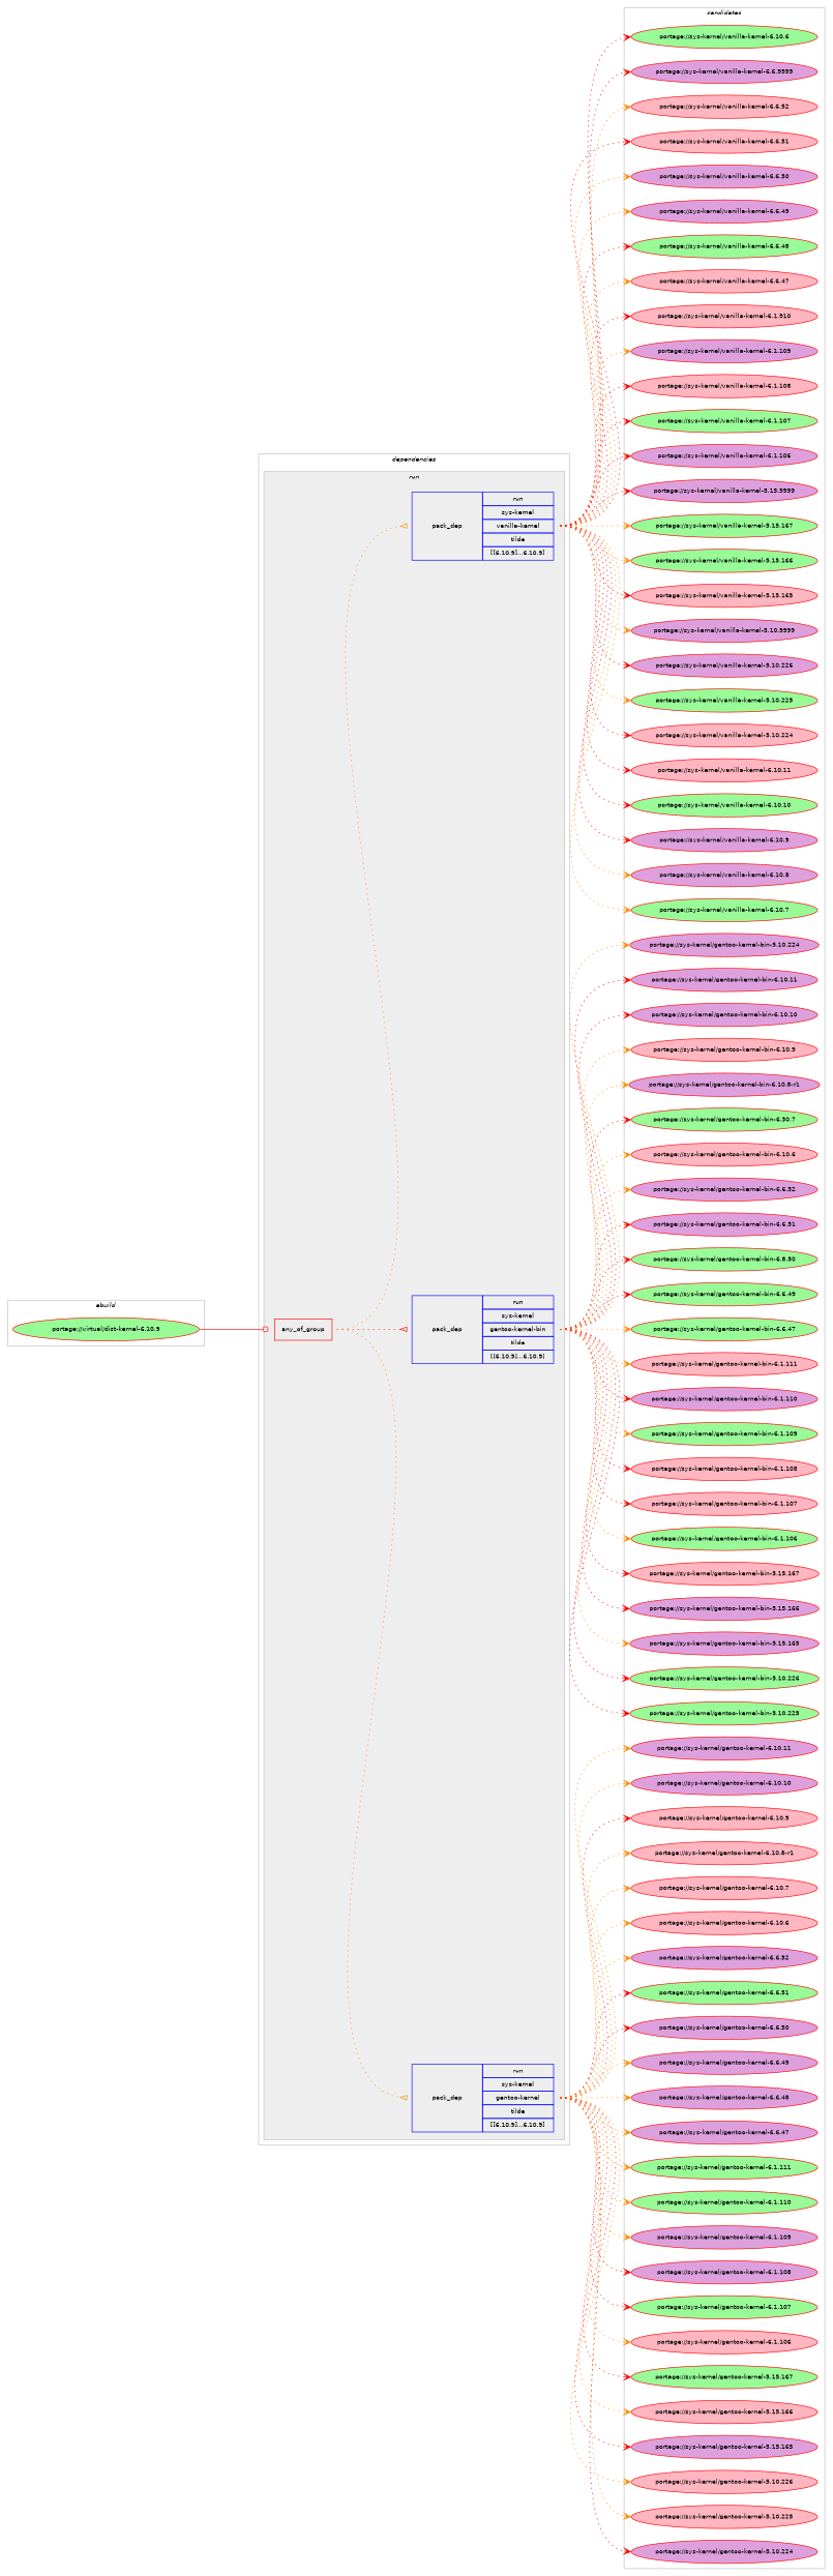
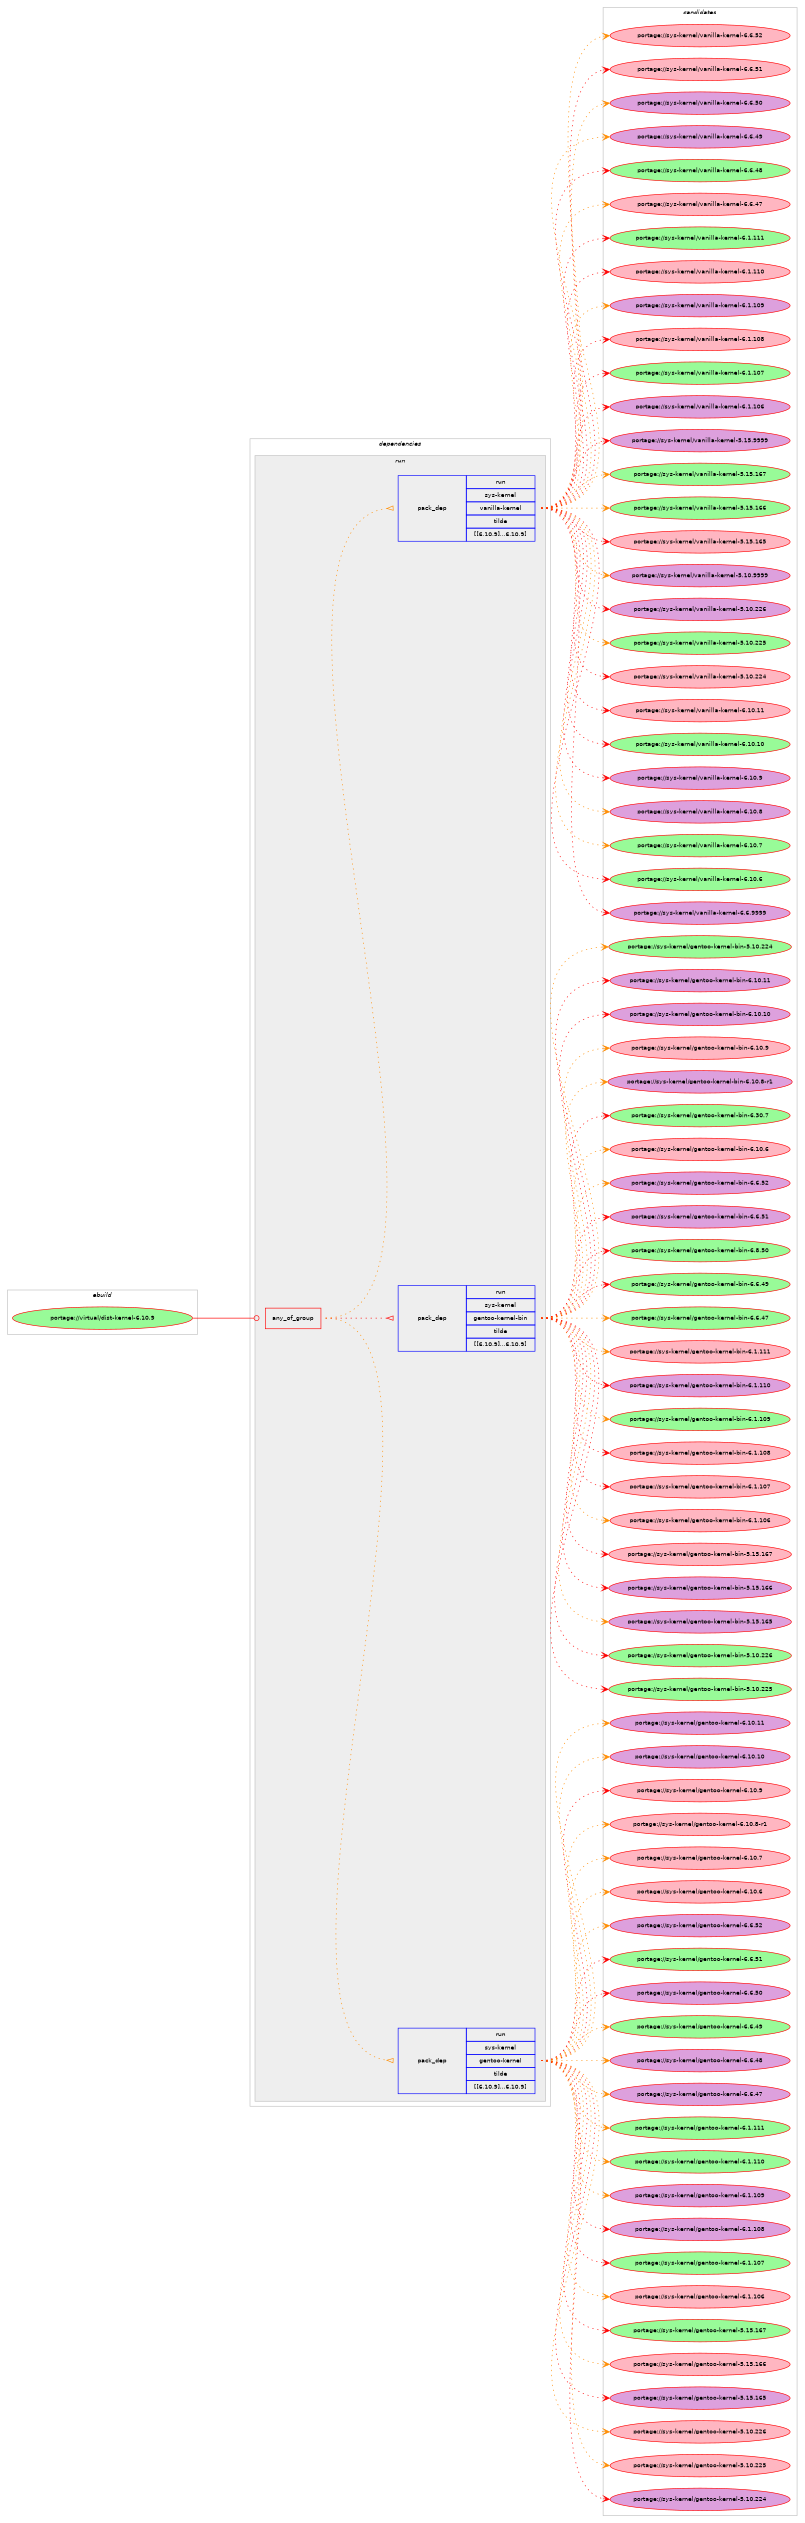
  digraph {
    compound=true
    concentrate=true
    fontname=Helvetica
    fontsize=10
    newrank=true
    rankdir=LR
    ranksep=1.5
    node [color=red fillcolor=plum fontname=Helvetica fontsize=10 style=filled]
    edge [arrowhead=vee color=red headport=w style=dotted tailport=e weight=100]
    n1 [fillcolor=palegreen label="portage://virtual/dist-kernel-6.10.9" width=4]
    n2 [color=blue label=<<TABLE BORDER="0" CELLBORDER="1" CELLSPACING="0" CELLPADDING="4" WIDTH="220"><TR><TD ROWSPAN="6" CELLPADDING="30">pack_dep</TD></TR><TR><TD WIDTH="110">run</TD></TR><TR><TD>sys-kernel</TD></TR><TR><TD>gentoo-kernel</TD></TR><TR><TD>tilde</TD></TR><TR><TD>[[6,10,9],,,6.10.9]</TD></TR></TABLE>> shape=none fillcolor="" style=""]
    n3 [color=blue label=<<TABLE BORDER="0" CELLBORDER="1" CELLSPACING="0" CELLPADDING="4" WIDTH="220"><TR><TD ROWSPAN="6" CELLPADDING="30">pack_dep</TD></TR><TR><TD WIDTH="110">run</TD></TR><TR><TD>sys-kernel</TD></TR><TR><TD>gentoo-kernel-bin</TD></TR><TR><TD>tilde</TD></TR><TR><TD>[[6,10,9],,,6.10.9]</TD></TR></TABLE>> shape=none fillcolor="" style=""]
    n4 [color=blue label=<<TABLE BORDER="0" CELLBORDER="1" CELLSPACING="0" CELLPADDING="4" WIDTH="220"><TR><TD ROWSPAN="6" CELLPADDING="30">pack_dep</TD></TR><TR><TD WIDTH="110">run</TD></TR><TR><TD>sys-kernel</TD></TR><TR><TD>vanilla-kernel</TD></TR><TR><TD>tilde</TD></TR><TR><TD>[[6,10,9],,,6.10.9]</TD></TR></TABLE>> shape=none fillcolor="" style=""]
    n5 [label=<<TABLE BORDER="0" CELLBORDER="1" CELLSPACING="0" CELLPADDING="4"><TR><TD CELLPADDING="10">any_of_group</TD></TR></TABLE>> shape=none fillcolor="" style=""]
    n6 [label="portage://sys-kernel/gentoo-kernel-6.10.11" width=4]
    n7 [label="portage://sys-kernel/gentoo-kernel-6.10.10" width=4]
    n8 [fillcolor=lightpink label="portage://sys-kernel/gentoo-kernel-6.10.9" width=4]
    n9 [fillcolor=lightpink label="portage://sys-kernel/gentoo-kernel-6.10.8-r1" width=4]
    n10 [fillcolor=lightpink label="portage://sys-kernel/gentoo-kernel-6.10.7" width=4]
    n11 [fillcolor=lightpink label="portage://sys-kernel/gentoo-kernel-6.10.6" width=4]
    n12 [label="portage://sys-kernel/gentoo-kernel-6.6.52" width=4]
    n13 [fillcolor=palegreen label="portage://sys-kernel/gentoo-kernel-6.6.51" width=4]
    n14 [label="portage://sys-kernel/gentoo-kernel-6.6.50" width=4]
-   n15 [label="portage://sys-kernel/gentoo-kernel-6.6.49" width=4]
+   n15 [fillcolor=palegreen label="portage://sys-kernel/gentoo-kernel-6.6.49" width=4]
    n16 [label="portage://sys-kernel/gentoo-kernel-6.6.48" width=4]
    n17 [label="portage://sys-kernel/gentoo-kernel-6.6.47" width=4]
    n18 [fillcolor=palegreen label="portage://sys-kernel/gentoo-kernel-6.1.111" width=4]
    n19 [fillcolor=palegreen label="portage://sys-kernel/gentoo-kernel-6.1.110" width=4]
    n20 [label="portage://sys-kernel/gentoo-kernel-6.1.109" width=4]
    n21 [label="portage://sys-kernel/gentoo-kernel-6.1.108" width=4]
    n22 [fillcolor=palegreen label="portage://sys-kernel/gentoo-kernel-6.1.107" width=4]
    n23 [fillcolor=lightpink label="portage://sys-kernel/gentoo-kernel-6.1.106" width=4]
    n24 [fillcolor=palegreen label="portage://sys-kernel/gentoo-kernel-5.15.167" width=4]
    n25 [fillcolor=lightpink label="portage://sys-kernel/gentoo-kernel-5.15.166" width=4]
    n26 [label="portage://sys-kernel/gentoo-kernel-5.15.165" width=4]
    n27 [fillcolor=lightpink label="portage://sys-kernel/gentoo-kernel-5.10.226" width=4]
    n28 [fillcolor=lightpink label="portage://sys-kernel/gentoo-kernel-5.10.225" width=4]
    n29 [label="portage://sys-kernel/gentoo-kernel-5.10.224" width=4]
    n30 [label="portage://sys-kernel/gentoo-kernel-bin-6.10.11" width=4]
    n31 [label="portage://sys-kernel/gentoo-kernel-bin-6.10.10" width=4]
    n32 [fillcolor=lightpink label="portage://sys-kernel/gentoo-kernel-bin-6.10.9" width=4]
    n33 [label="portage://sys-kernel/gentoo-kernel-bin-6.10.8-r1" width=4]
    n34 [fillcolor=palegreen label="portage://sys-kernel/gentoo-kernel-bin-6.30.7" width=4]
    n35 [fillcolor=lightpink label="portage://sys-kernel/gentoo-kernel-bin-6.10.6" width=4]
    n36 [label="portage://sys-kernel/gentoo-kernel-bin-6.6.52" width=4]
    n37 [label="portage://sys-kernel/gentoo-kernel-bin-6.6.51" width=4]
    n38 [fillcolor=palegreen label="portage://sys-kernel/gentoo-kernel-bin-6.8.50" width=4]
    n39 [fillcolor=palegreen label="portage://sys-kernel/gentoo-kernel-bin-6.6.49" width=4]
    n40 [fillcolor=palegreen label="portage://sys-kernel/gentoo-kernel-bin-6.6.47" width=4]
    n41 [fillcolor=lightpink label="portage://sys-kernel/gentoo-kernel-bin-6.1.111" width=4]
    n42 [label="portage://sys-kernel/gentoo-kernel-bin-6.1.110" width=4]
    n43 [fillcolor=palegreen label="portage://sys-kernel/gentoo-kernel-bin-6.1.109" width=4]
    n44 [fillcolor=lightpink label="portage://sys-kernel/gentoo-kernel-bin-6.1.108" width=4]
    n45 [fillcolor=lightpink label="portage://sys-kernel/gentoo-kernel-bin-6.1.107" width=4]
-   n46 [fillcolor=palegreen label="portage://sys-kernel/gentoo-kernel-bin-6.1.106" width=4]
+   n46 [fillcolor=lightpink label="portage://sys-kernel/gentoo-kernel-bin-6.1.106" width=4]
    n47 [fillcolor=lightpink label="portage://sys-kernel/gentoo-kernel-bin-5.15.167" width=4]
    n48 [label="portage://sys-kernel/gentoo-kernel-bin-5.15.166" width=4]
    n49 [label="portage://sys-kernel/gentoo-kernel-bin-5.15.165" width=4]
    n50 [fillcolor=palegreen label="portage://sys-kernel/gentoo-kernel-bin-5.10.226" width=4]
    n51 [fillcolor=palegreen label="portage://sys-kernel/gentoo-kernel-bin-5.10.225" width=4]
-   n52 [label="portage://sys-kernel/gentoo-kernel-bin-5.10.224" width=4]
+   n52 [fillcolor=palegreen label="portage://sys-kernel/gentoo-kernel-bin-5.10.224" width=4]
    n53 [fillcolor=lightpink label="portage://sys-kernel/vanilla-kernel-6.10.11" width=4]
    n54 [fillcolor=palegreen label="portage://sys-kernel/vanilla-kernel-6.10.10" width=4]
    n55 [label="portage://sys-kernel/vanilla-kernel-6.10.9" width=4]
    n56 [label="portage://sys-kernel/vanilla-kernel-6.10.8" width=4]
    n57 [fillcolor=palegreen label="portage://sys-kernel/vanilla-kernel-6.10.7" width=4]
    n58 [fillcolor=palegreen label="portage://sys-kernel/vanilla-kernel-6.10.6" width=4]
    n59 [label="portage://sys-kernel/vanilla-kernel-6.6.9999" width=4]
    n60 [fillcolor=lightpink label="portage://sys-kernel/vanilla-kernel-6.6.52" width=4]
    n61 [fillcolor=lightpink label="portage://sys-kernel/vanilla-kernel-6.6.51" width=4]
    n62 [label="portage://sys-kernel/vanilla-kernel-6.6.50" width=4]
    n63 [label="portage://sys-kernel/vanilla-kernel-6.6.49" width=4]
    n64 [fillcolor=palegreen label="portage://sys-kernel/vanilla-kernel-6.6.48" width=4]
    n65 [fillcolor=lightpink label="portage://sys-kernel/vanilla-kernel-6.6.47" width=4]
-   n67 [fillcolor=lightpink label="portage://sys-kernel/vanilla-kernel-6.1.910" width=4]
+   n66 [fillcolor=palegreen label="portage://sys-kernel/vanilla-kernel-6.1.111" width=4]
+   n67 [fillcolor=lightpink label="portage://sys-kernel/vanilla-kernel-6.1.110" width=4]
    n68 [label="portage://sys-kernel/vanilla-kernel-6.1.109" width=4]
    n69 [fillcolor=lightpink label="portage://sys-kernel/vanilla-kernel-6.1.108" width=4]
    n70 [fillcolor=palegreen label="portage://sys-kernel/vanilla-kernel-6.1.107" width=4]
    n71 [label="portage://sys-kernel/vanilla-kernel-6.1.106" width=4]
    n72 [label="portage://sys-kernel/vanilla-kernel-5.15.9999" width=4]
    n73 [fillcolor=palegreen label="portage://sys-kernel/vanilla-kernel-5.15.167" width=4]
    n74 [fillcolor=palegreen label="portage://sys-kernel/vanilla-kernel-5.15.166" width=4]
    n75 [fillcolor=lightpink label="portage://sys-kernel/vanilla-kernel-5.15.165" width=4]
    n76 [label="portage://sys-kernel/vanilla-kernel-5.10.9999" width=4]
    n77 [label="portage://sys-kernel/vanilla-kernel-5.10.226" width=4]
    n78 [fillcolor=palegreen label="portage://sys-kernel/vanilla-kernel-5.10.225" width=4]
    n79 [fillcolor=lightpink label="portage://sys-kernel/vanilla-kernel-5.10.224" width=4]
    subgraph cluster_1 {
      color=gray
      label=<<i>ebuild</i>>
      n1
    }
    subgraph cluster_2 {
      color=gray
      label=<<i>dependencies</i>>
      subgraph cluster_3 {
        color=gray
        fillcolor="#eeeeee"
        label=<<i>compile</i>>
        style=filled
      }
      subgraph cluster_4 {
        color=gray
        fillcolor="#eeeeee"
        label=<<i>compile and run</i>>
        style=filled
      }
      subgraph cluster_5 {
        color=gray
        fillcolor="#eeeeee"
        label=<<i>run</i>>
        style=filled
        subgraph sub_6 {
          color=gray
          fillcolor="#eeeeee"
          label=<<i>run</i>>
          style=filled
          n5
          subgraph sub_7 {
            color=gray
            fillcolor="#eeeeee"
            label=<<i>run</i>>
            style=filled
            n2
          }
          subgraph sub_8 {
            color=gray
            fillcolor="#eeeeee"
            label=<<i>run</i>>
            style=filled
            n3
          }
          subgraph sub_9 {
            color=gray
            fillcolor="#eeeeee"
            label=<<i>run</i>>
            style=filled
            n4
          }
        }
      }
    }
    subgraph cluster_10 {
      color=gray
      label=<<i>candidates</i>>
      rank=same
      subgraph sub_11 {
        color=black
        label=<<i>candidates</i>>
        nodesep=1
        rank=same
        n6
        n7
        n8
        n9
        n10
        n11
        n12
        n13
        n14
        n15
        n16
        n17
        n18
        n19
        n20
        n21
        n22
        n23
        n24
        n25
        n26
        n27
        n28
        n29
      }
      subgraph sub_12 {
        color=black
        label=<<i>candidates</i>>
        nodesep=1
        rank=same
        n30
        n31
        n32
        n33
        n34
        n35
        n36
        n37
        n38
        n39
        n40
        n41
        n42
        n43
        n44
        n45
        n46
        n47
        n48
        n49
        n50
        n51
        n52
      }
      subgraph sub_13 {
        color=black
        label=<<i>candidates</i>>
        nodesep=1
        rank=same
        n53
        n54
        n55
        n56
        n57
        n58
        n59
        n60
        n61
        n62
        n63
        n64
        n65
+       n66
        n67
        n68
        n69
        n70
        n71
        n72
        n73
        n74
        n75
        n76
        n77
        n78
        n79
      }
    }
    n1 -> n5 [arrowhead=odot style=solid weight=20]
    n2 -> n6 [color=darkorange]
    n2 -> n7 [color=darkorange]
    n2 -> n8
    n2 -> n9 [color=darkorange]
    n2 -> n10 [color=darkorange]
    n2 -> n11 [color=darkorange]
    n2 -> n12 [color=darkorange]
    n2 -> n13
    n2 -> n14
    n2 -> n15 [color=darkorange]
    n2 -> n16 [color=darkorange]
    n2 -> n17 [color=darkorange]
    n2 -> n18 [color=darkorange]
    n2 -> n19 [color=darkorange]
    n2 -> n20 [color=darkorange]
    n2 -> n21
    n2 -> n22
    n2 -> n23 [color=darkorange]
    n2 -> n24
    n2 -> n25 [color=darkorange]
    n2 -> n26
    n2 -> n27 [color=darkorange]
    n2 -> n28 [color=darkorange]
    n2 -> n29
    n3 -> n30
    n3 -> n31
    n3 -> n32 [color=darkorange]
    n3 -> n33 [color=darkorange]
    n3 -> n34
    n3 -> n35 [color=darkorange]
    n3 -> n36 [color=darkorange]
    n3 -> n37
    n3 -> n38
    n3 -> n39
    n3 -> n40 [color=darkorange]
    n3 -> n41 [color=darkorange]
    n3 -> n42
    n3 -> n43 [color=darkorange]
    n3 -> n44
    n3 -> n45
    n3 -> n46 [color=darkorange]
    n3 -> n47
    n3 -> n48
    n3 -> n49 [color=darkorange]
    n3 -> n50
    n3 -> n51
    n3 -> n52 [color=darkorange]
    n4 -> n53
    n4 -> n54
    n4 -> n55
    n4 -> n56 [color=darkorange]
    n4 -> n57 [color=darkorange]
    n4 -> n58
    n4 -> n59
    n4 -> n60 [color=darkorange]
    n4 -> n61
    n4 -> n62 [color=darkorange]
    n4 -> n63 [color=darkorange]
    n4 -> n64
    n4 -> n65 [color=darkorange]
+   n4 -> n66
    n4 -> n67
    n4 -> n68 [color=darkorange]
    n4 -> n69
    n4 -> n70
    n4 -> n71
    n4 -> n72
    n4 -> n73 [color=darkorange]
    n4 -> n74 [color=darkorange]
    n4 -> n75
    n4 -> n76 [color=darkorange]
    n4 -> n77
    n4 -> n78 [color=darkorange]
    n4 -> n79
    n5 -> n2 [arrowhead=oinv color=darkorange weight=20]
    n5 -> n3 [arrowhead=oinv weight=20]
    n5 -> n4 [arrowhead=oinv color=darkorange weight=20]
  }
